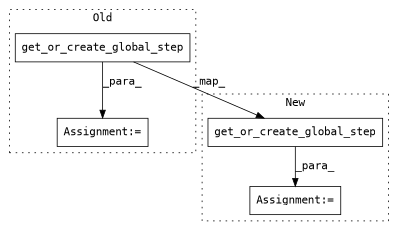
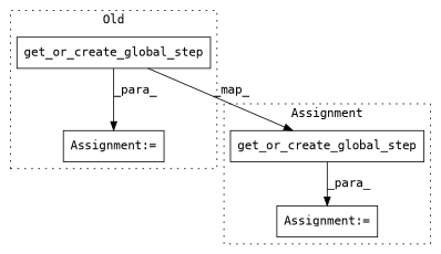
  digraph {
    fontname="DejaVu Sans Mono"
    node [a=32 l=27 shape=box fontname="DejaVu Sans Mono"]
    edge [fontname="DejaVu Sans Mono"]
    n1 [label=get_or_create_global_step s=4762]
    n2 [a=7 l=1 label="Assignment:=" s=4868]
    n3 [label=get_or_create_global_step s=4798]
    n4 [a=7 l=1 label="Assignment:=" s=4845]
    subgraph cluster_1 {
      label=Old
      style=dotted
      n1
      n2
    }
    subgraph cluster_2 {
-     label=New
+     label=Assignment
      style=dotted
      n3
      n4
    }
    n1 -> n2 [label=_para_]
    n1 -> n3 [label=_map_]
    n3 -> n4 [label=_para_]
  }
